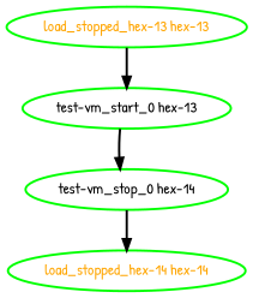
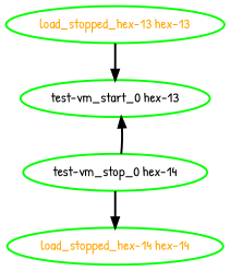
  digraph {
    fontname="Patrick Hand"
    node [color=green fontcolor=orange style=bold fontname="Patrick Hand"]
    edge [style=bold fontname="Patrick Hand"]
    "load_stopped_hex-13 hex-13"
    "test-vm_start_0 hex-13" [fontcolor=black]
    "load_stopped_hex-14 hex-14"
    "test-vm_stop_0 hex-14" [fontcolor=black]
    "load_stopped_hex-13 hex-13" -> "test-vm_start_0 hex-13"
-   "test-vm_start_0 hex-13" -> "test-vm_stop_0 hex-14"
+   "test-vm_stop_0 hex-14" -> "test-vm_start_0 hex-13"
    "test-vm_stop_0 hex-14" -> "load_stopped_hex-14 hex-14"
  }
